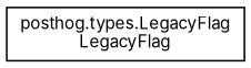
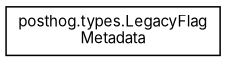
  digraph {
    rankdir=LR
    fontname=Inter
-   n1 [color=black fillcolor=white fontname=Inter fontsize=10 height=0.2 label="posthog.types.LegacyFlag\lLegacyFlag" shape=record style=filled width=0.4]
+   n1 [color=black fillcolor=white fontname=Inter fontsize=10 height=0.2 label="posthog.types.LegacyFlag\lMetadata" shape=record style=filled width=0.4]
  }
